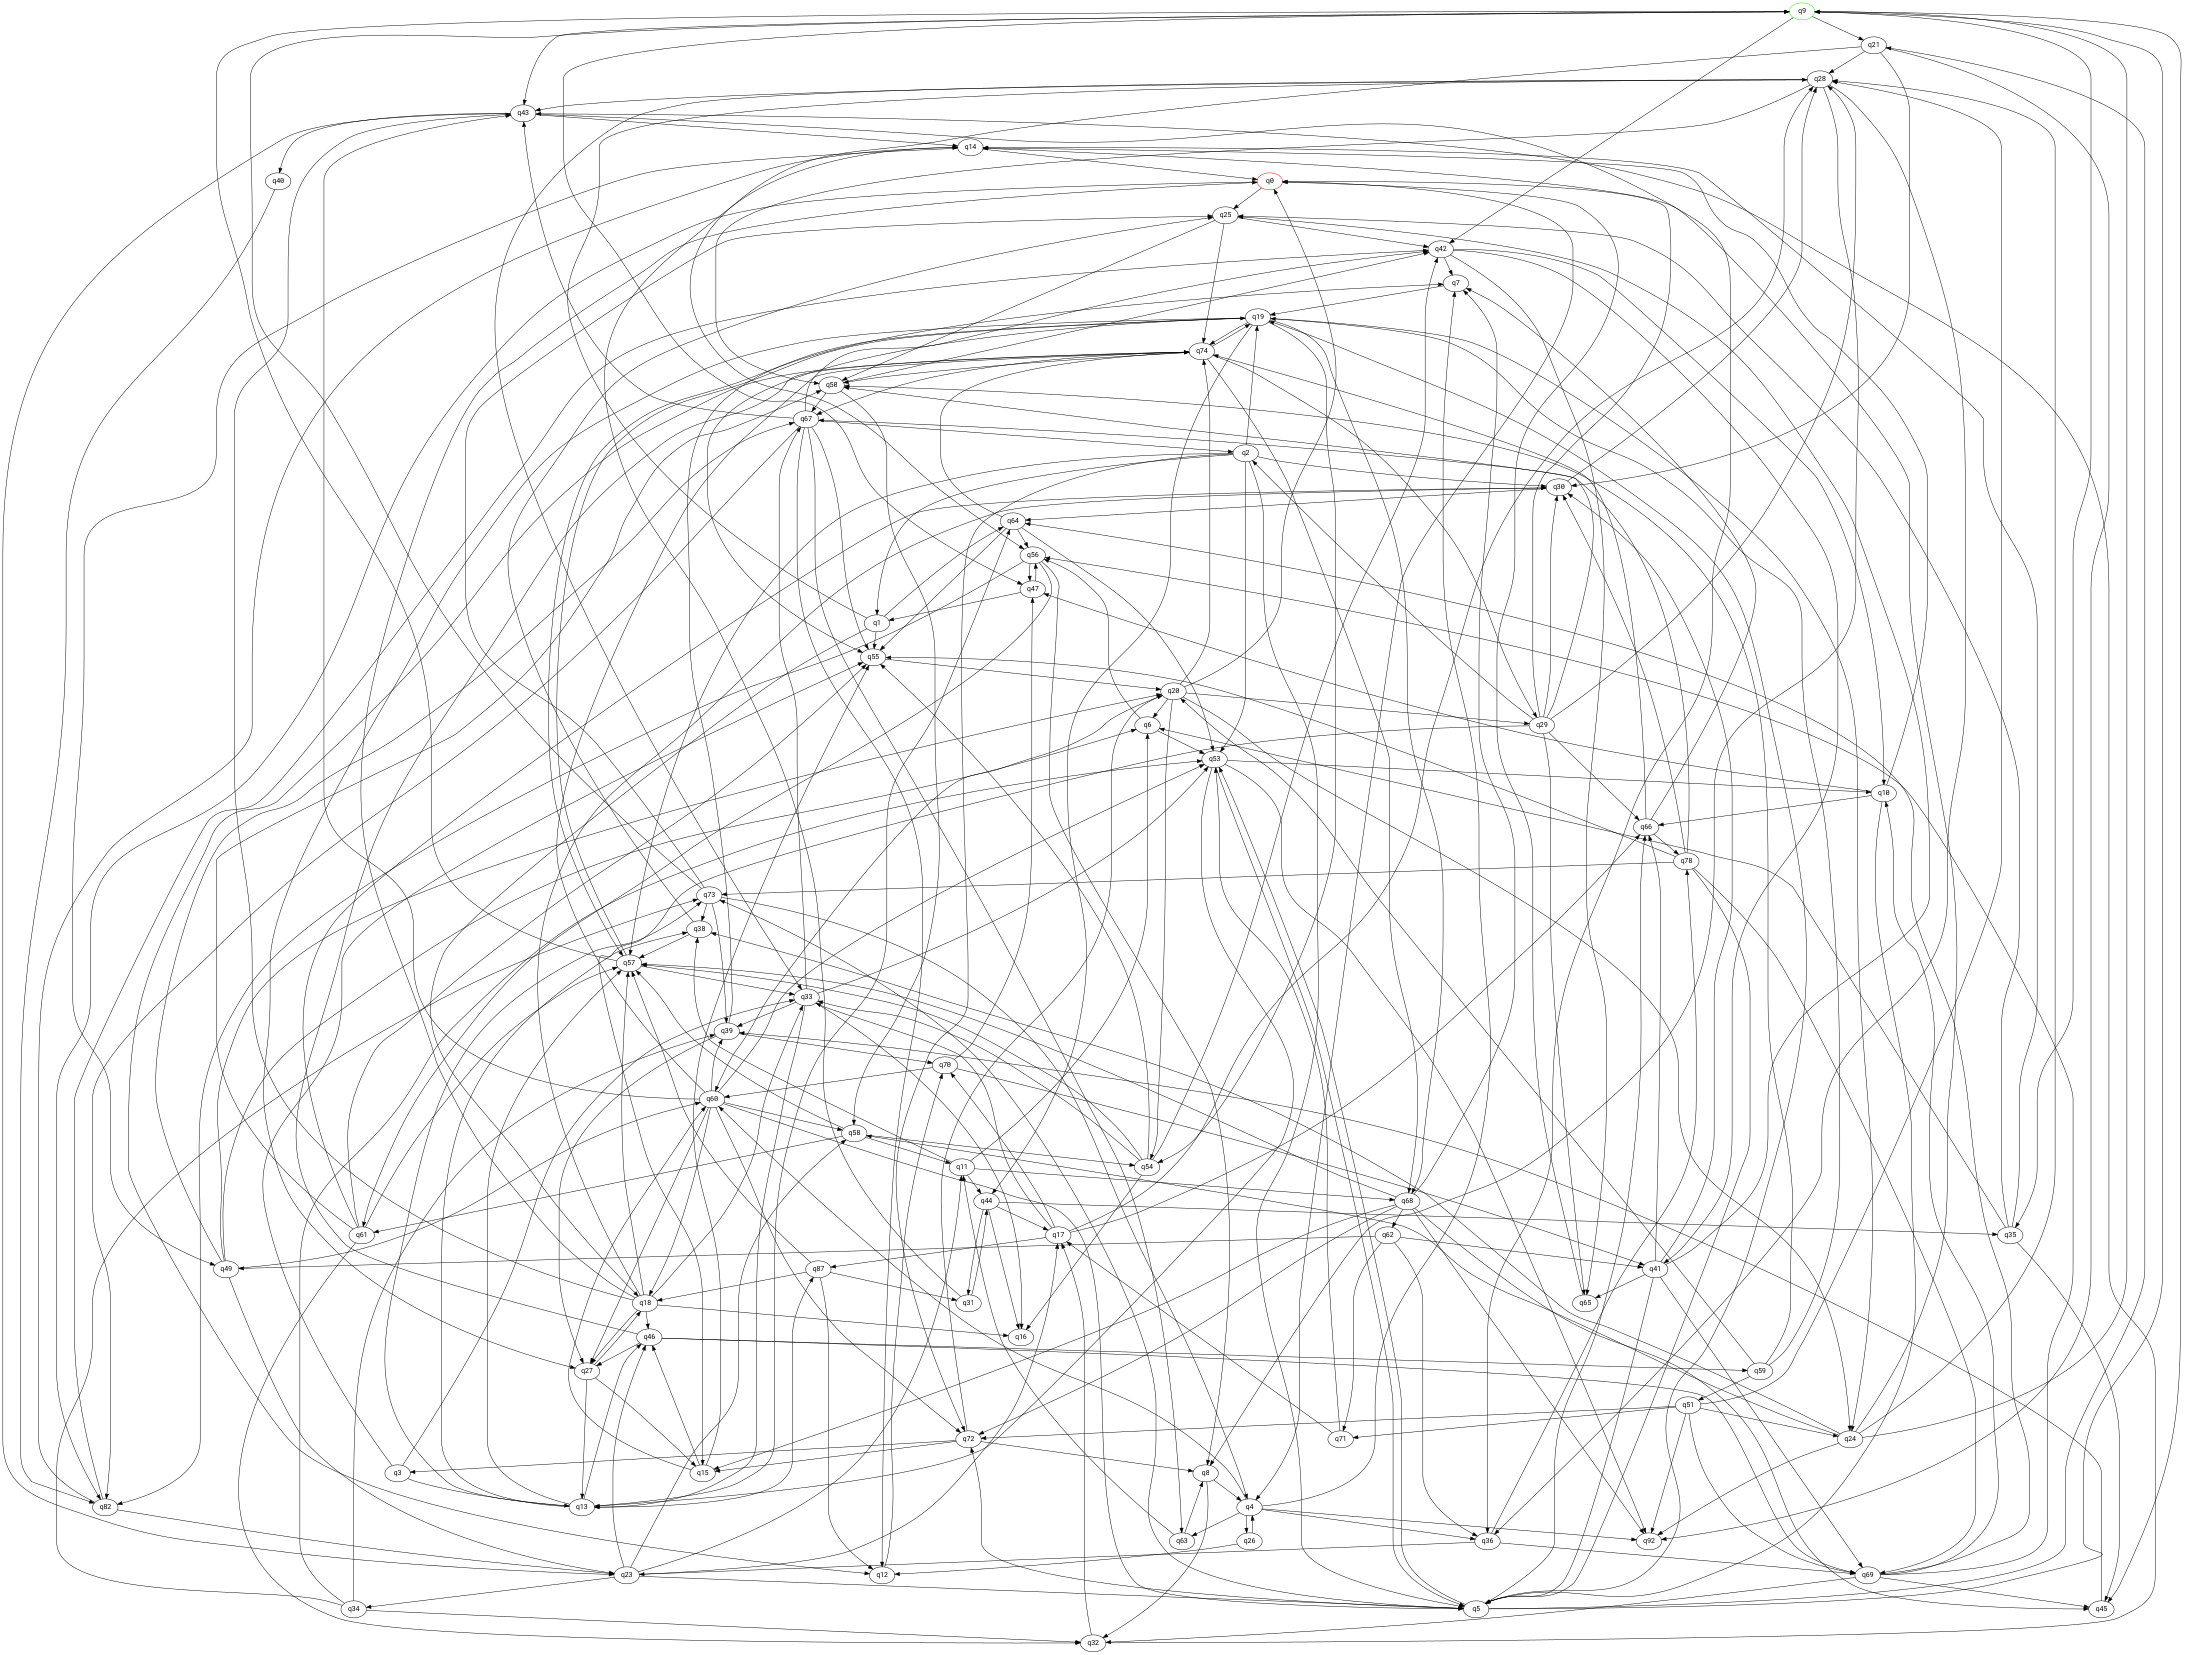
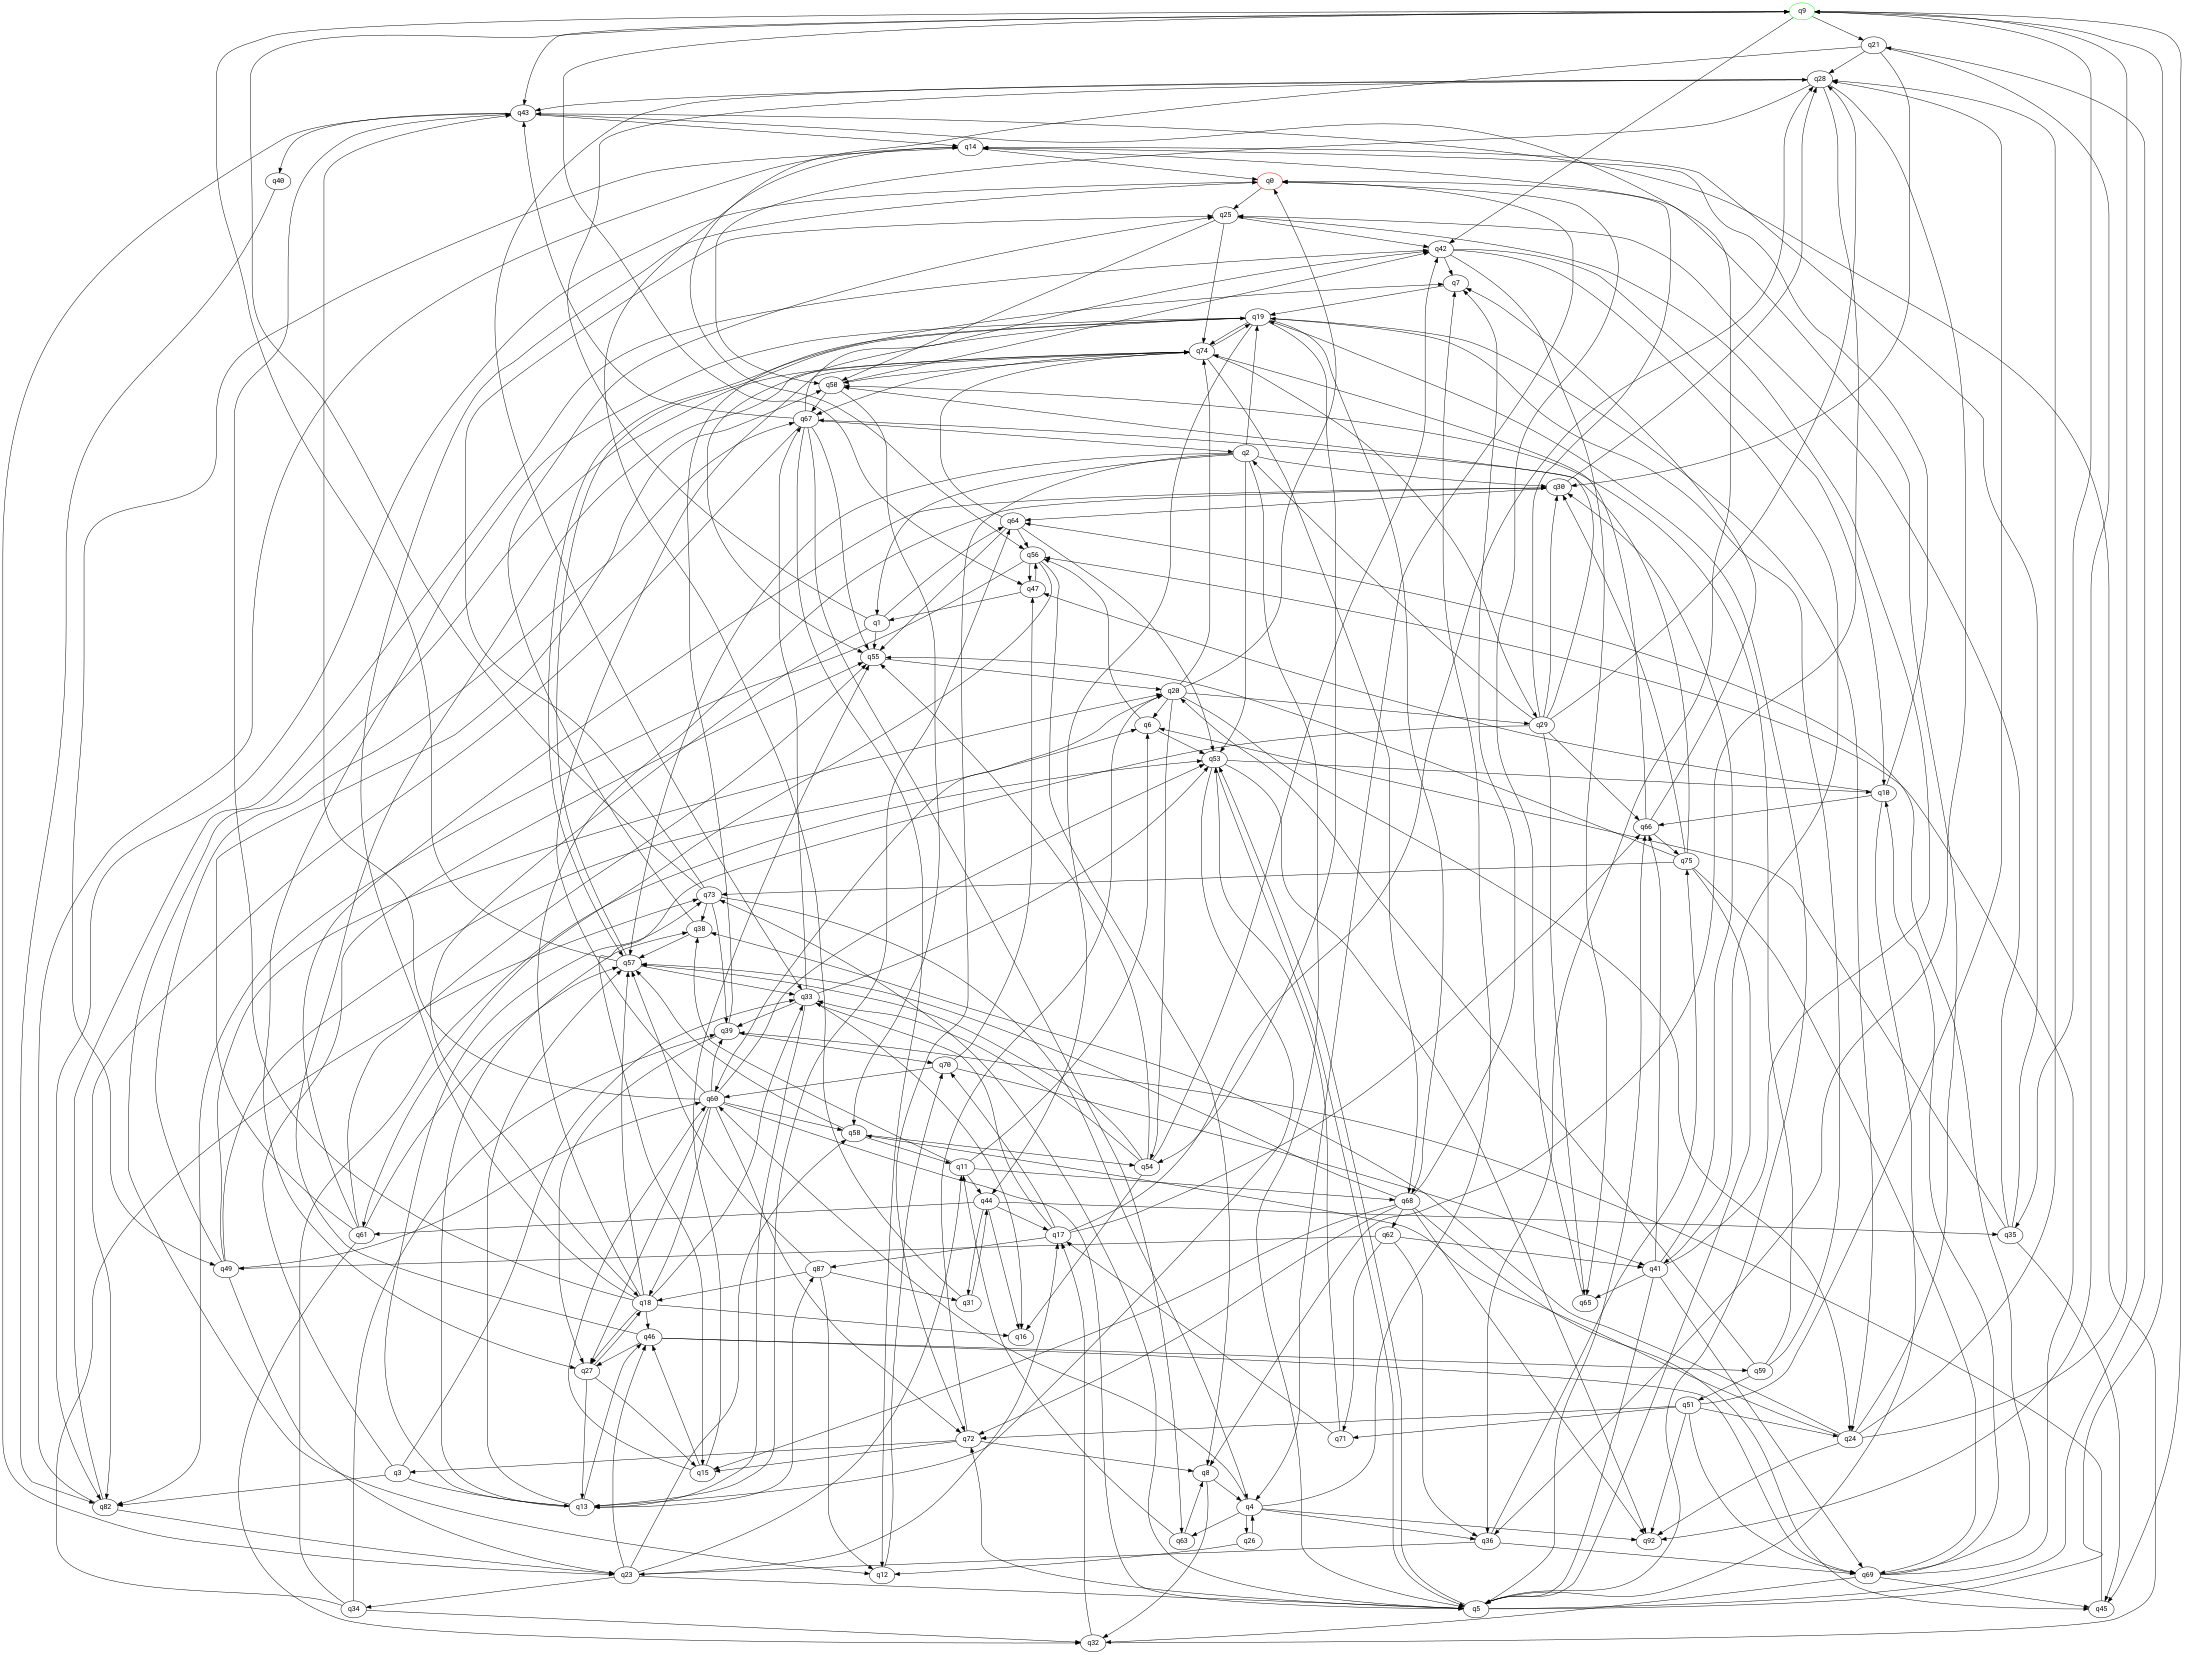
  digraph {
    fontname="Roboto Mono"
    node [fontname="Roboto Mono"]
    edge [fontname="Roboto Mono"]
    q9 [color=green initial=1]
    q21
    q35
    q42
    q43
    q45
    q47
    n8 [label=q92]
    q28
    q30
    q56
    q25
    q14
    q6
    q7
    q10
    q65
    q41
    q36
    q23
    q40
    q39
    q1
    q0 [color=red final=1]
    q4
    n26 [label=q82]
    q26
    q60
    q63
    q74
    q50
    q19
    q12
    q69
-   q75 [label=q78]
+   q75
    q18
    q27
    q53
    q5
    q72
    q58
    q8
    q11
    q49
    q46
    q17
    q34
    q68
    q67
    q29
    q55
    q64
    q57
    q33
    q16
    q20
    q13
    q59
    q15
    q32
    q24
    q54
    q61
    q2
    q66
    q73
    q44
    q3
    q38
    q31
    q62
    n72 [label=q87]
    q70
    q71
    q51
    q9 -> q21
    q9 -> q35
    q9 -> q42
    q9 -> q43
    q9 -> q45
    q9 -> q47
    q21 -> n8
    q21 -> q28
    q21 -> q30
    q21 -> q56
    q35 -> q45
    q35 -> q25
    q35 -> q14
    q35 -> q6
    q42 -> q7
    q42 -> q10
    q42 -> q65
    q42 -> q41
    q43 -> q14
    q43 -> q36
    q43 -> q23
    q43 -> q40
    q45 -> q39
    q47 -> q56
    q47 -> q1
    q28 -> q43
    q28 -> q36
    q28 -> q50
    q28 -> q8
    q28 -> q33
    q30 -> q28
    q30 -> q64
    q56 -> q47
    q56 -> n26
    q56 -> q8
    q56 -> q61
    q25 -> q42
    q25 -> q74
    q25 -> q50
    q14 -> q0
    q14 -> q49
    q6 -> q56
    q6 -> q53
    q7 -> q19
    q10 -> q47
    q10 -> q14
    q10 -> q5
    q10 -> q66
    q65 -> q0
    q41 -> q30
    q41 -> q25
    q41 -> q65
    q41 -> q69
    q41 -> q5
    q41 -> q66
    q36 -> q23
    q36 -> q69
    q36 -> q75
    q23 -> q5
    q23 -> q58
    q23 -> q11
    q23 -> q46
    q23 -> q17
    q23 -> q34
    q40 -> n26
    q39 -> q7
    q39 -> q27
    q39 -> q70
    q1 -> q28
    q1 -> q18
    q1 -> q55
    q1 -> q64
    q0 -> q25
    q0 -> q4
    q0 -> n26
    q4 -> n8
    q4 -> q7
    q4 -> q36
    q4 -> q26
    q4 -> q60
    q4 -> q63
    n26 -> q42
    n26 -> q14
    n26 -> q23
    q26 -> q4
    q26 -> q12
    q60 -> q43
    q60 -> q39
    q60 -> q74
    q60 -> q18
    q60 -> q27
    q60 -> q53
    q60 -> q5
    q60 -> q72
    q60 -> q58
    q63 -> q8
    q63 -> q11
    q74 -> q50
    q74 -> q19
    q74 -> q12
    q74 -> q68
    q74 -> q67
    q74 -> q29
    q50 -> q42
    q50 -> q58
    q50 -> q67
    q19 -> q74
    q19 -> q27
    q19 -> q68
    q19 -> q55
    q19 -> q57
    q19 -> q24
    q19 -> q54
    q19 -> q44
    q12 -> q70
    q69 -> q45
    q69 -> q56
    q69 -> q10
    q69 -> q64
    q69 -> q32
    q75 -> q30
    q75 -> q69
    q75 -> q5
    q75 -> q67
    q75 -> q55
    q75 -> q73
    q18 -> q43
    q18 -> q30
    q18 -> q0
    q18 -> q27
    q18 -> q46
    q18 -> q57
    q18 -> q33
    q18 -> q16
    q27 -> q18
    q27 -> q13
    q27 -> q15
    q53 -> n8
    q53 -> q10
    q53 -> q5
    q53 -> q13
    q5 -> q9
    q5 -> q21
    q5 -> q19
    q5 -> q53
    q5 -> q72
    q5 -> q66
    q5 -> q73
    q72 -> q8
    q72 -> q20
    q72 -> q15
    q72 -> q3
    q58 -> q11
    q58 -> q57
    q58 -> q54
-   q58 -> q61
+   q44 -> q61
    q8 -> q4
    q8 -> q32
    q11 -> q6
    q11 -> q68
    q11 -> q44
    q11 -> q38
    q49 -> q6
    q49 -> q23
    q49 -> q60
    q49 -> q67
    q49 -> q20
    q46 -> q74
    q46 -> q69
    q46 -> q27
    q46 -> q59
    q17 -> q28
    q17 -> q33
    q17 -> q66
    q17 -> n72
    q17 -> q70
    q34 -> q39
    q34 -> q53
    q34 -> q32
    q34 -> q73
    q68 -> q45
    q68 -> n8
    q68 -> q7
    q68 -> q72
    q68 -> q57
    q68 -> q15
    q68 -> q62
    q67 -> q42
    q67 -> q43
    q67 -> n26
    q67 -> q63
    q67 -> q12
    q67 -> q55
    q67 -> q2
    q29 -> q28
    q29 -> q30
    q29 -> q65
    q29 -> q0
    q29 -> q50
    q29 -> q15
    q29 -> q2
    q29 -> q66
    q55 -> q20
    q64 -> q56
    q64 -> q74
    q64 -> q53
    q64 -> q55
    q57 -> q9
    q57 -> q19
    q57 -> q33
    q33 -> q39
    q33 -> q53
    q33 -> q67
    q33 -> q16
    q33 -> q13
    q20 -> q6
    q20 -> q0
    q20 -> q60
    q20 -> q74
    q20 -> q29
    q20 -> q24
    q20 -> q54
    q13 -> q46
    q13 -> q64
    q13 -> q57
    q13 -> q73
    q13 -> q38
    q13 -> n72
    q59 -> q50
    q59 -> q19
    q59 -> q20
    q59 -> q51
    q15 -> q60
    q15 -> q46
    q15 -> q55
    q32 -> q43
    q32 -> q17
    q24 -> q9
    q24 -> n8
    q24 -> q28
    q24 -> q14
    q24 -> q58
    q24 -> q38
    q54 -> q42
    q54 -> q55
    q54 -> q57
    q54 -> q33
    q54 -> q16
    q61 -> q30
    q61 -> q50
    q61 -> q55
    q61 -> q57
    q61 -> q32
    q2 -> q30
    q2 -> q1
    q2 -> q19
    q2 -> q53
    q2 -> q5
    q2 -> q72
    q2 -> q57
    q66 -> q7
    q66 -> q74
    q66 -> q75
    q73 -> q9
    q73 -> q25
    q73 -> q39
    q73 -> q4
    q73 -> q38
    q44 -> q35
    q44 -> q17
    q44 -> q16
    q44 -> q31
+   q3 -> n26
    q3 -> q55
    q3 -> q33
    q3 -> q13
    q38 -> q25
    q38 -> q57
    q31 -> q14
    q31 -> q44
    q62 -> q41
    q62 -> q36
    q62 -> q49
    q62 -> q71
    n72 -> q12
    n72 -> q18
    n72 -> q57
    n72 -> q31
    q70 -> q47
    q70 -> q41
    q70 -> q60
    q71 -> q53
    q71 -> q17
    q51 -> n8
    q51 -> q28
    q51 -> q69
    q51 -> q72
    q51 -> q24
    q51 -> q71
  }
